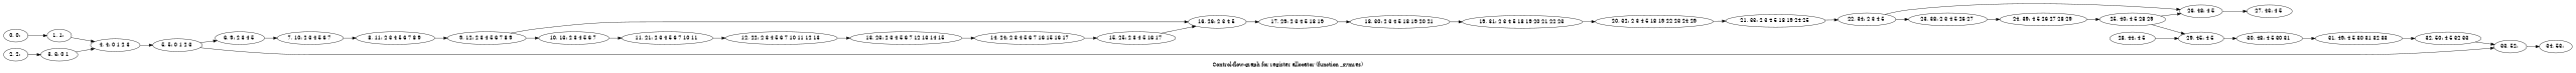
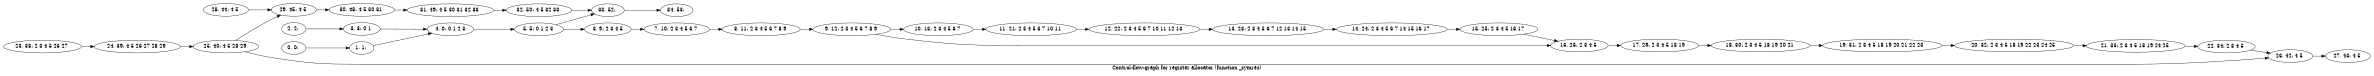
  digraph {
    label="Control-flow-graph for register allocator (function _symres)"
    rankdir=LR
    n1 [label="0, 0: "]
    n2 [label="1, 1: "]
-   n3 [label="4, 4: 0 1 2 3 "]
+   n3 [label="4, 0: 0 1 2 3"]
    n4 [label="2, 2: "]
    n5 [label="3, 3: 0 1 "]
    n6 [label="5, 5: 0 1 2 3 "]
-   n7 [label="6, 9: 2 3 4 5 "]
+   n7 [label="3, 9: 2 3 4 5"]
    n8 [label="33, 52: "]
    n9 [label="7, 10: 2 3 4 5 6 7 "]
    n10 [label="34, 53: "]
    n11 [label="8, 11: 2 3 4 5 6 7 8 9 "]
    n12 [label="9, 12: 2 3 4 5 6 7 8 9 "]
    n13 [label="10, 13: 2 3 4 5 6 7 "]
    n14 [label="16, 26: 2 3 4 5 "]
    n15 [label="11, 21: 2 3 4 5 6 7 10 11 "]
    n16 [label="12, 22: 2 3 4 5 6 7 10 11 12 13 "]
    n17 [label="17, 29: 2 3 4 5 18 19 "]
    n18 [label="13, 23: 2 3 4 5 6 7 12 13 14 15 "]
-   n19 [label="14, 24: 2 3 4 5 6 7 16 15 16 17"]
+   n19 [label="14, 24: 2 3 4 5 6 7 14 15 16 17 "]
    n20 [label="15, 25: 2 3 4 5 16 17 "]
    n21 [label="18, 30: 2 3 4 5 18 19 20 21 "]
    n22 [label="19, 31: 2 3 4 5 18 19 20 21 22 23 "]
-   n23 [label="20, 32: 2 3 4 5 18 19 22 23 24 29"]
+   n23 [label="20, 32: 2 3 4 5 18 19 22 23 24 25 "]
    n24 [label="21, 33: 2 3 4 5 18 19 24 25 "]
    n25 [label="22, 34: 2 3 4 5 "]
    n26 [label="23, 38: 2 3 4 5 26 27 "]
-   n27 [label="26, 48: 4 5"]
+   n27 [label="26, 42: 4 5 "]
    n28 [label="24, 39: 4 5 26 27 28 29 "]
    n29 [label="27, 43: 4 5 "]
    n30 [label="25, 40: 4 5 28 29 "]
    n31 [label="29, 45: 4 5 "]
    n32 [label="30, 48: 4 5 30 31 "]
    n33 [label="28, 44: 4 5 "]
    n34 [label="31, 49: 4 5 30 31 32 33 "]
    n35 [label="32, 50: 4 5 32 33 "]
    n1 -> n2
    n2 -> n3
    n3 -> n6
    n4 -> n5
    n5 -> n3
    n6 -> n7
    n6 -> n8
    n7 -> n9
    n8 -> n10
    n9 -> n11
    n11 -> n12
    n12 -> n13
    n12 -> n14
    n13 -> n15
    n14 -> n17
    n15 -> n16
    n16 -> n18
    n17 -> n21
    n18 -> n19
    n19 -> n20
    n20 -> n14
    n21 -> n22
    n22 -> n23
    n23 -> n24
    n24 -> n25
-   n25 -> n26
    n25 -> n27
    n26 -> n28
    n27 -> n29
    n28 -> n30
    n30 -> n27
    n30 -> n31
    n31 -> n32
    n32 -> n34
    n33 -> n31
    n34 -> n35
    n35 -> n8
  }
